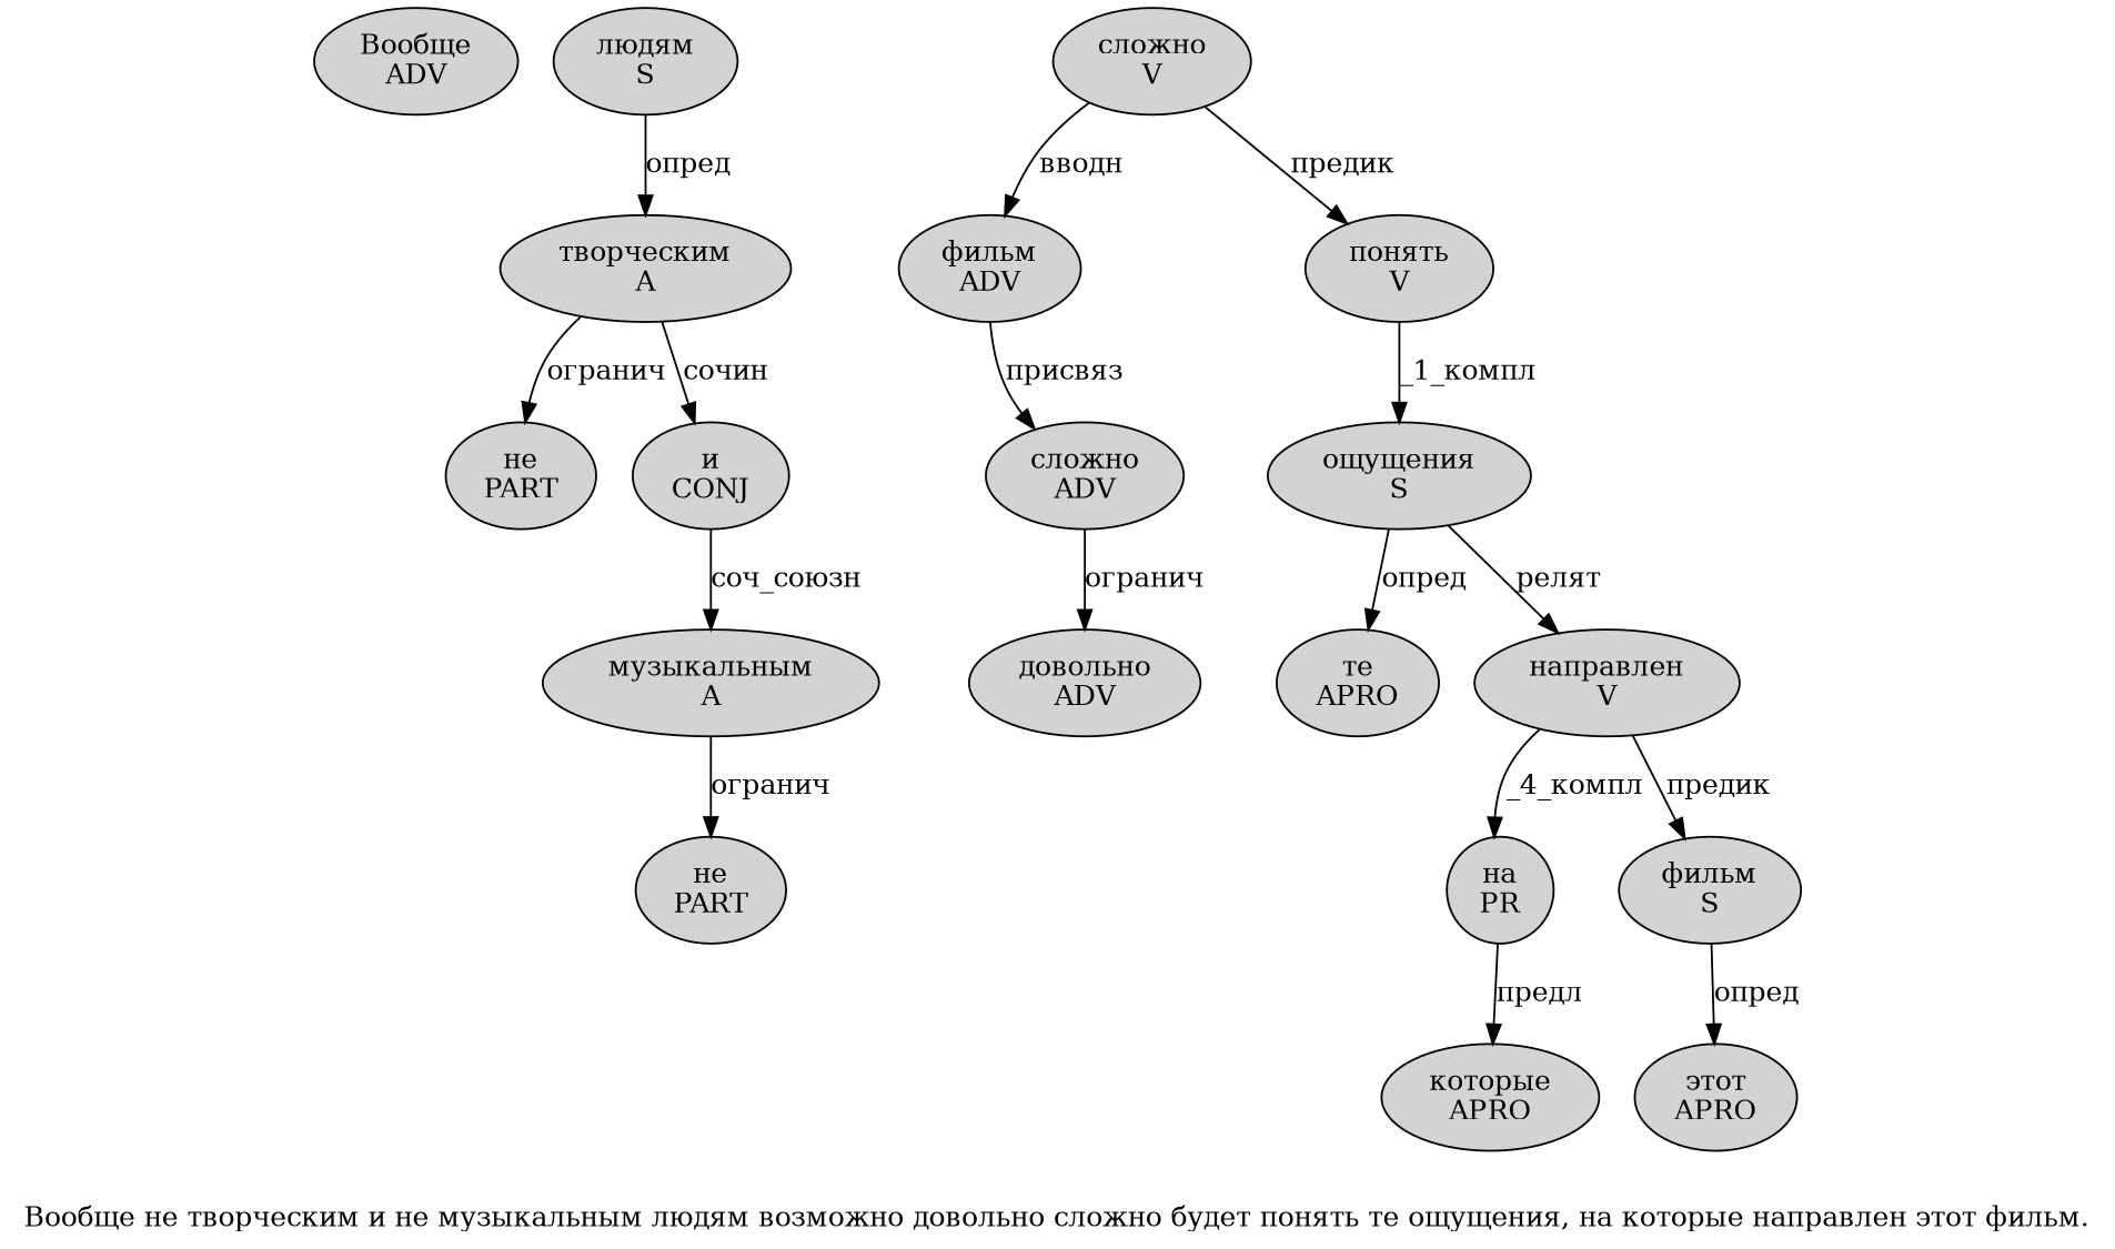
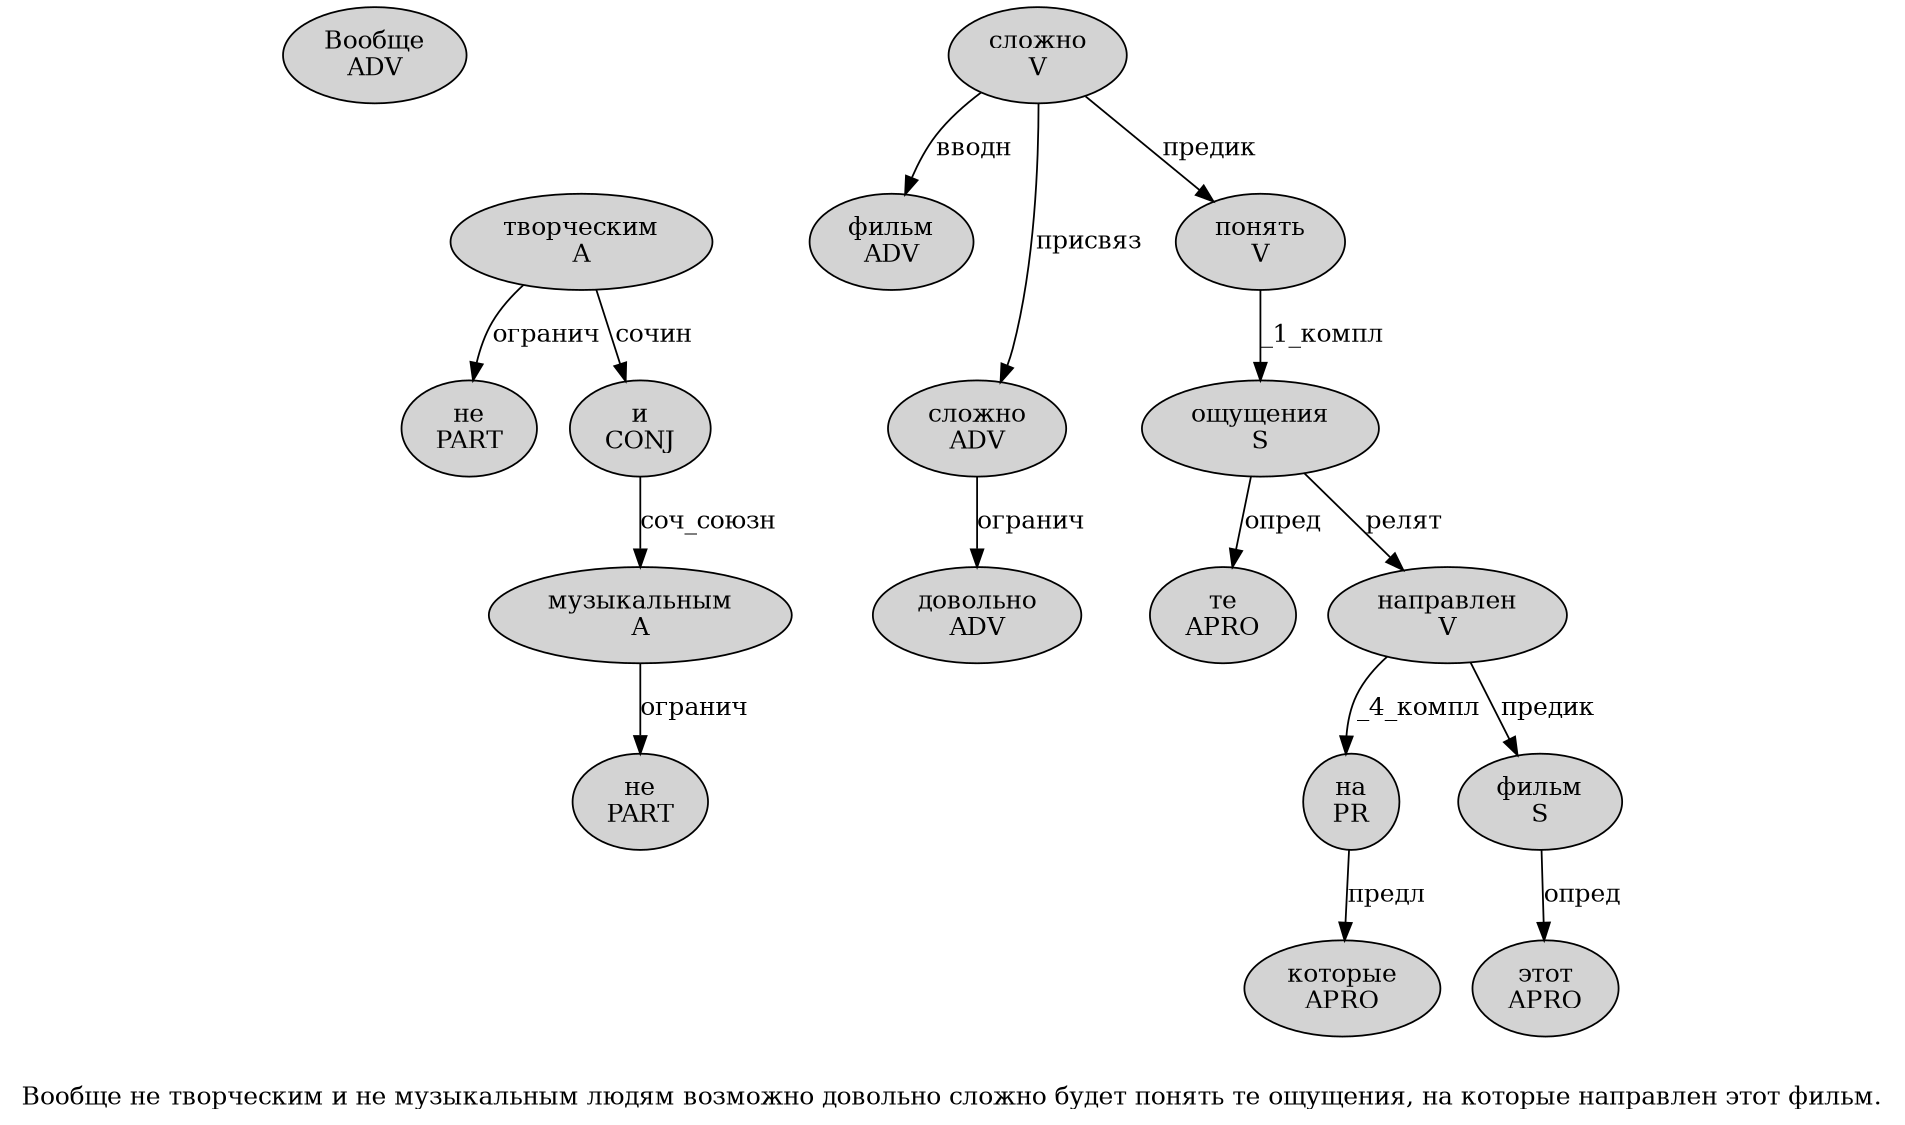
  digraph {
    label="Вообще не творческим и не музыкальным людям возможно довольно сложно будет понять те ощущения, на которые направлен этот фильм."
    node [fillcolor=lightgray penwidth=1 shape=ellipse style=filled]
    n1 [label="Вообще\nADV"]
    n2 [label="не\nPART"]
    n3 [label="творческим\nA"]
    n4 [label="и\nCONJ"]
    n5 [label="музыкальным\nA"]
    n6 [label="не\nPART"]
-   n7 [label="людям\nS"]
    n8 [label="фильм\nADV"]
    n9 [label="довольно\nADV"]
    n10 [label="сложно\nADV"]
    n11 [label="сложно\nV"]
    n12 [label="понять\nV"]
    n13 [label="ощущения\nS"]
    n14 [label="те\nAPRO"]
    n15 [label="направлен\nV"]
    n16 [label="на\nPR"]
    n17 [label="фильм\nS"]
    n18 [label="которые\nAPRO"]
    n19 [label="этот\nAPRO"]
    n3 -> n2 [label="огранич"]
    n3 -> n4 [label="сочин"]
    n4 -> n5 [label="соч_союзн"]
    n5 -> n6 [label="огранич"]
-   n7 -> n3 [label="опред"]
    n10 -> n9 [label="огранич"]
    n11 -> n8 [label="вводн"]
-   n8 -> n10 [label="присвяз"]
+   n11 -> n10 [label="присвяз"]
    n11 -> n12 [label="предик"]
    n12 -> n13 [label="_1_компл"]
    n13 -> n14 [label="опред"]
    n13 -> n15 [label="релят"]
    n15 -> n16 [label="_4_компл"]
    n15 -> n17 [label="предик"]
    n16 -> n18 [label="предл"]
    n17 -> n19 [label="опред"]
  }
